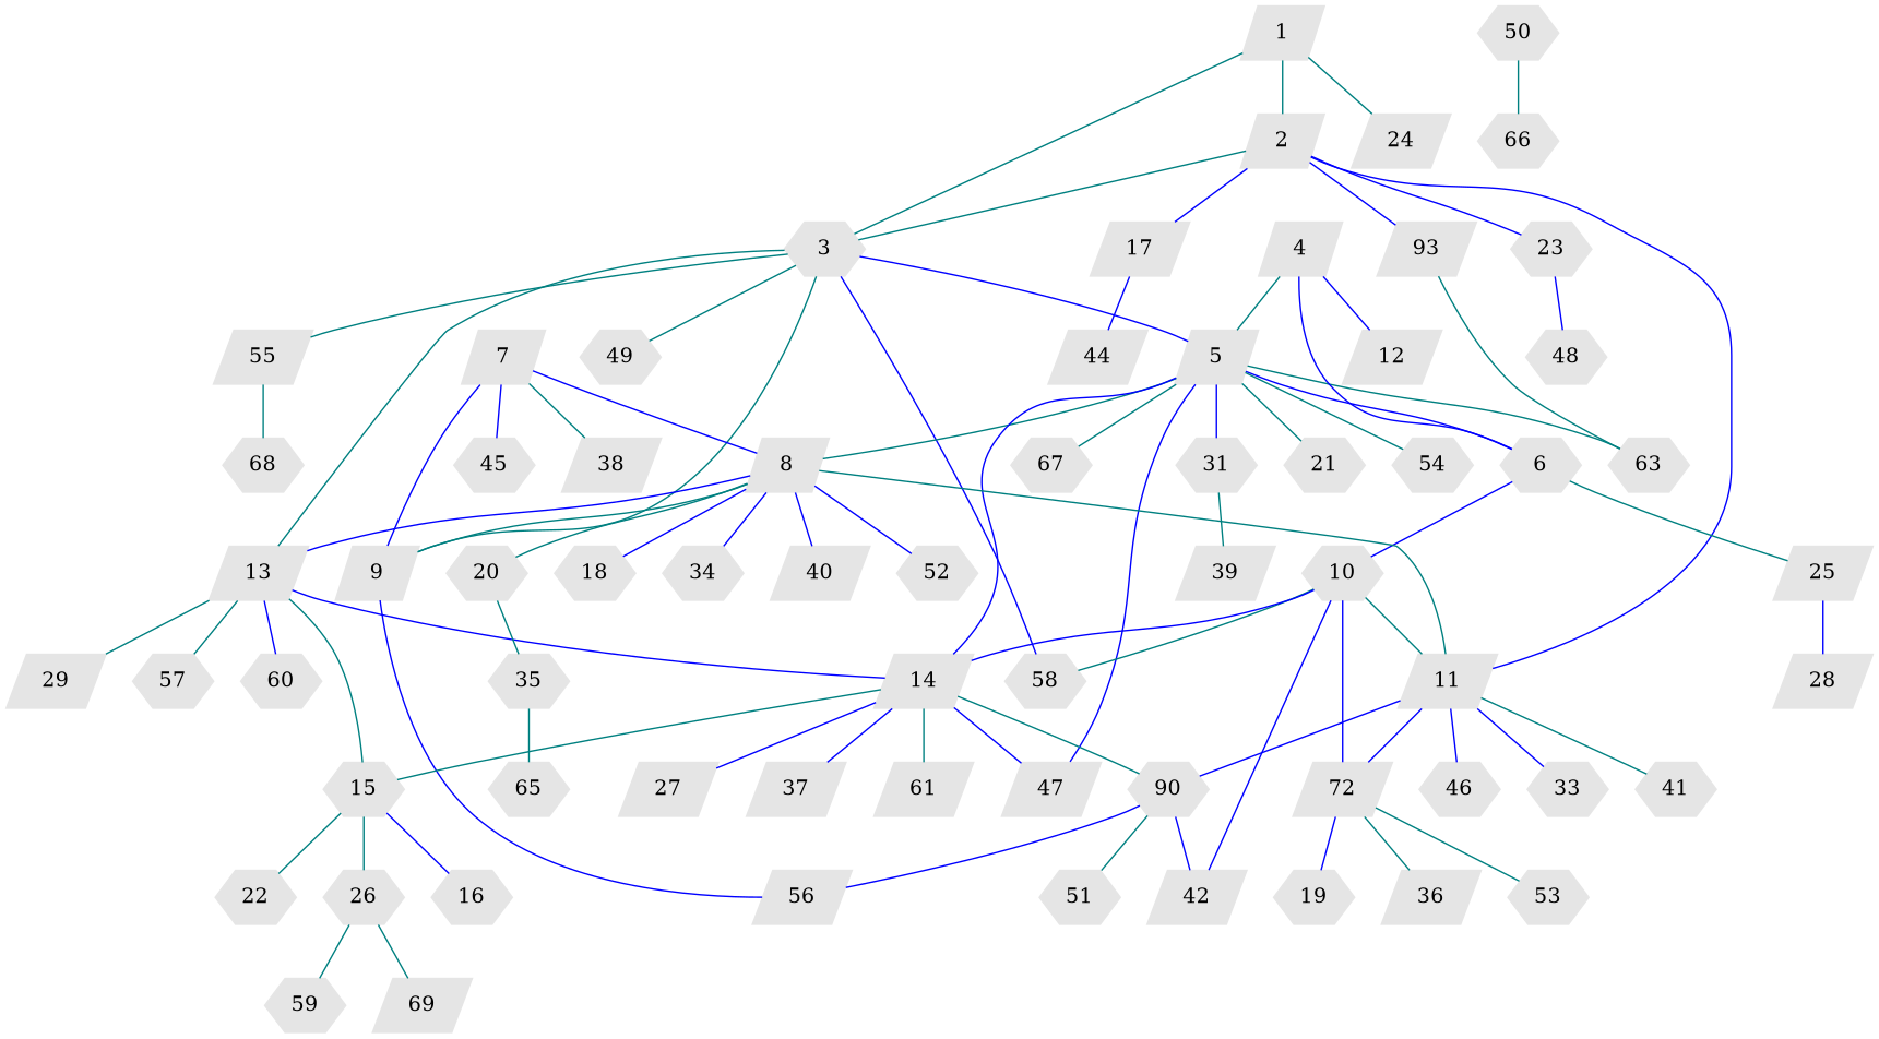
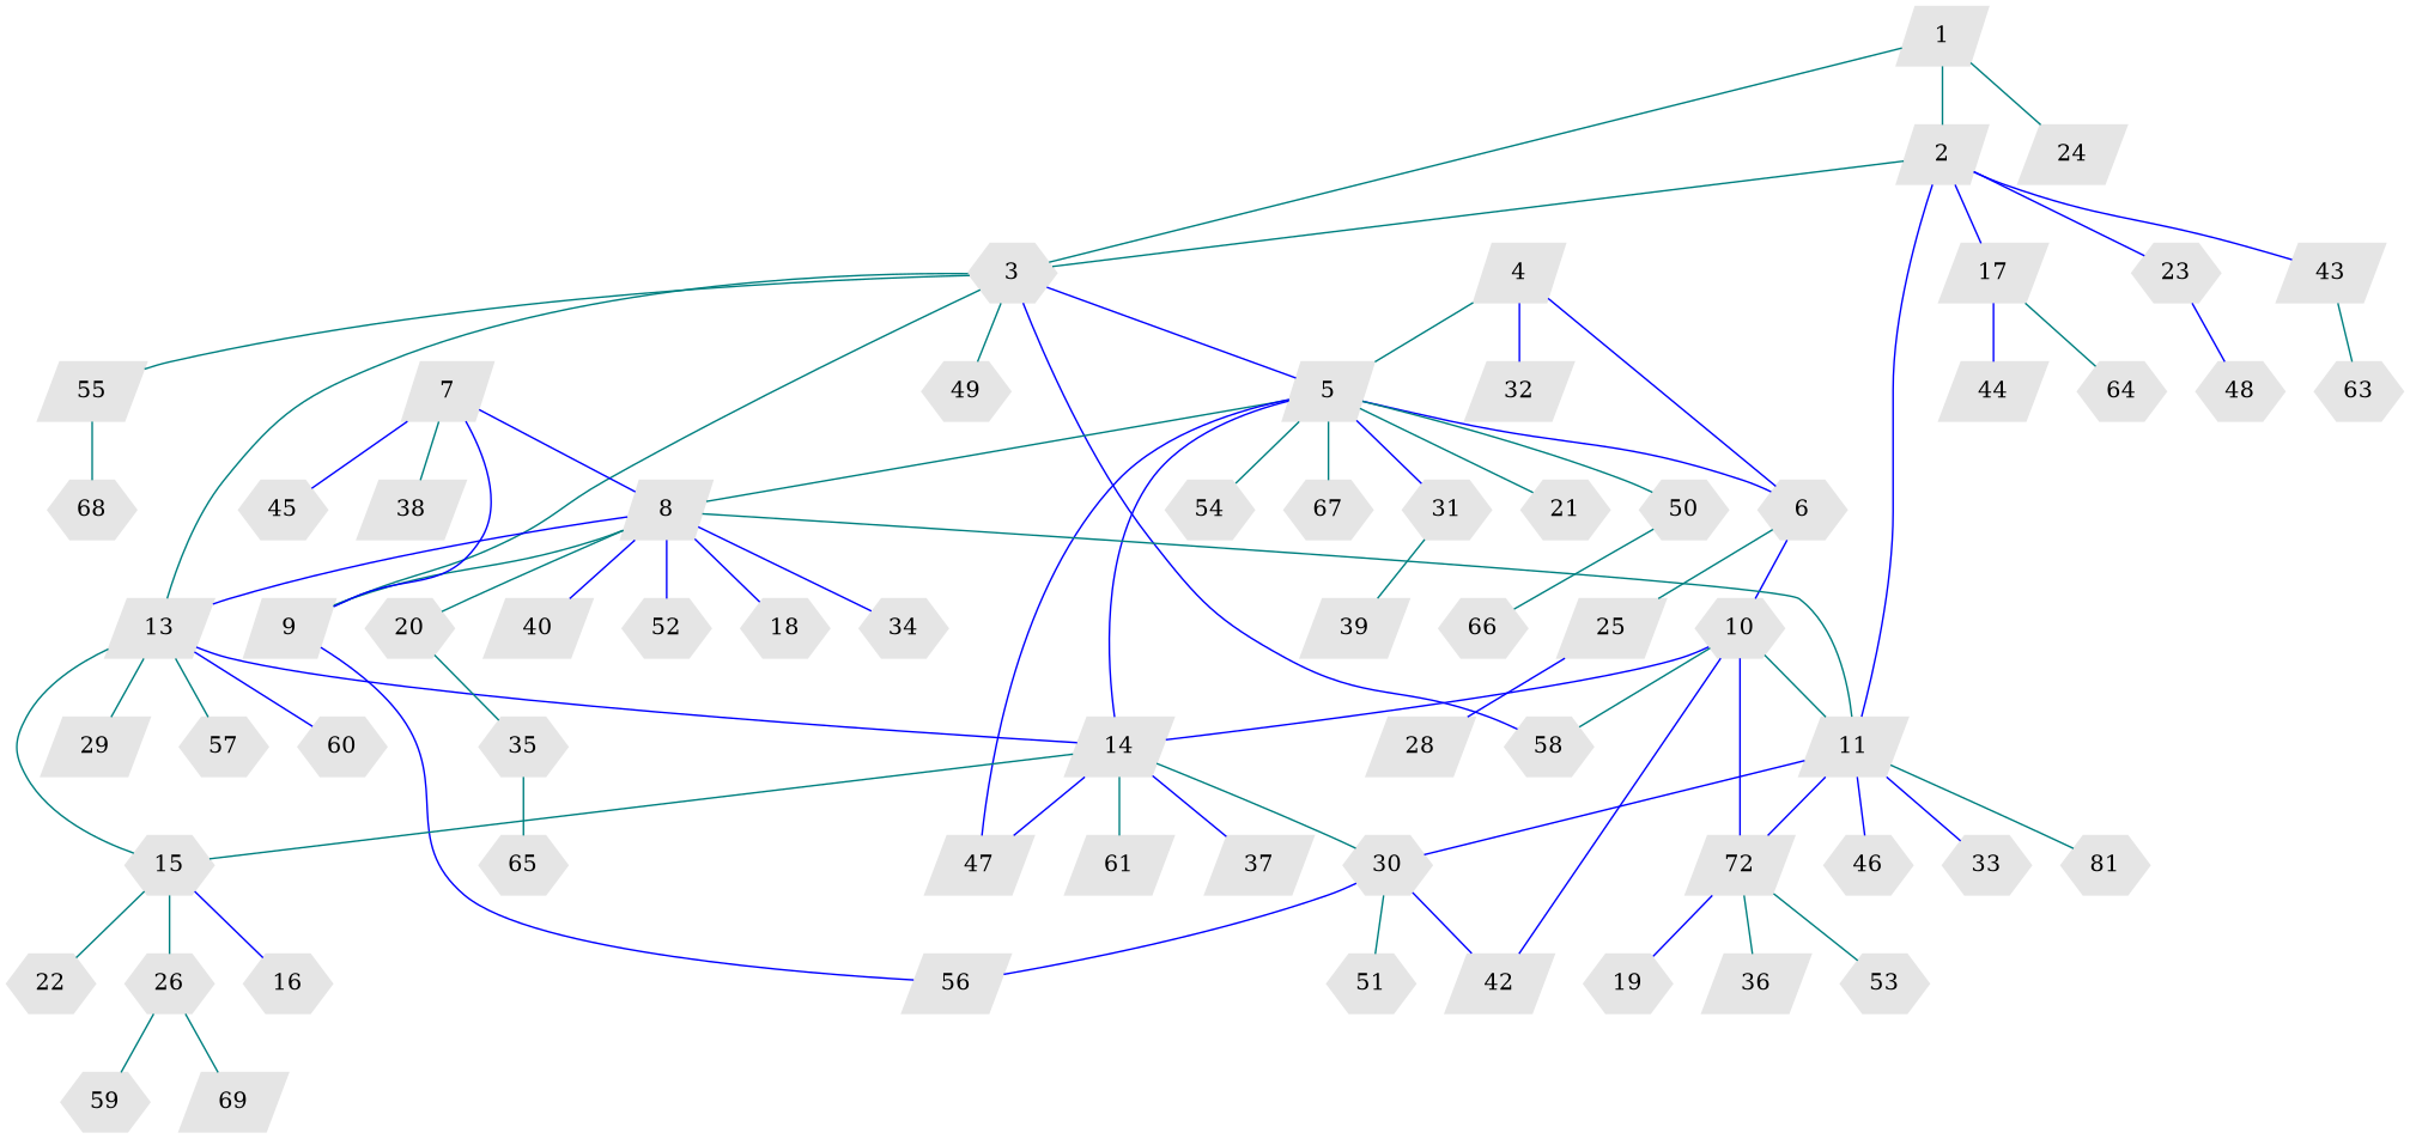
  graph {
    node [color=gray90 shape=hexagon style=filled]
    edge [color=teal]
    1 [shape=parallelogram]
    2 [shape=parallelogram]
    3
    24 [shape=parallelogram]
    11 [shape=parallelogram]
    17 [shape=parallelogram]
    23
-   43 [shape=parallelogram label=93]
+   43 [shape=parallelogram]
    5 [shape=parallelogram]
    9 [shape=parallelogram]
    13 [shape=parallelogram]
    49
    55 [shape=parallelogram]
    58
    n15 [label=72 shape=parallelogram]
-   30 [label=90]
+   30
    33
-   41
+   41 [label=81]
    46
    44 [shape=parallelogram]
+   64
    48
    63
    6
    8 [shape=parallelogram]
    14 [shape=parallelogram]
    21
    31
    47 [shape=parallelogram]
    50
    54
    67
    56 [shape=parallelogram]
    15
    29 [shape=parallelogram]
    57
    60
    68
    4 [shape=parallelogram]
-   32 [shape=parallelogram label=12]
+   32 [shape=parallelogram]
    10
    25 [shape=parallelogram]
    18
    20
    34
    40 [shape=parallelogram]
    52
-   27 [shape=parallelogram]
    37 [shape=parallelogram]
    61 [shape=parallelogram]
    39 [shape=parallelogram]
    66
    42 [shape=parallelogram]
    28 [shape=parallelogram]
    7 [shape=parallelogram]
    38 [shape=parallelogram]
    45
    35
    19
    36 [shape=parallelogram]
    53
    51
    16
    22
    26
    59
    69 [shape=parallelogram]
    65
    1 -- 2
    1 -- 3
    1 -- 24
    2 -- 3
    2 -- 11 [color=blue]
    2 -- 17 [color=blue]
    2 -- 23 [color=blue]
    2 -- 43 [color=blue]
    3 -- 5 [color=blue]
    3 -- 9
    3 -- 13
    3 -- 49
    3 -- 55
    3 -- 58 [color=blue]
    11 -- n15 [color=blue]
    11 -- 30 [color=blue]
    11 -- 33 [color=blue]
    11 -- 41
    11 -- 46 [color=blue]
    17 -- 44 [color=blue]
+   17 -- 64
    23 -- 48 [color=blue]
    43 -- 63
    5 -- 6 [color=blue]
    5 -- 8
    5 -- 14 [color=blue]
    5 -- 21
    5 -- 31 [color=blue]
    5 -- 47 [color=blue]
-   5 -- 63
+   5 -- 50
    5 -- 54
    5 -- 67
    9 -- 56 [color=blue]
    13 -- 14 [color=blue]
    13 -- 15
    13 -- 29
    13 -- 57
    13 -- 60 [color=blue]
    55 -- 68
    n15 -- 19 [color=blue]
    n15 -- 36
    n15 -- 53
    30 -- 56 [color=blue]
    30 -- 42 [color=blue]
    30 -- 51
    6 -- 10 [color=blue]
    6 -- 25
    8 -- 11
    8 -- 9
    8 -- 13 [color=blue]
    8 -- 18 [color=blue]
    8 -- 20
    8 -- 34 [color=blue]
    8 -- 40 [color=blue]
    8 -- 52 [color=blue]
    14 -- 30
    14 -- 47 [color=blue]
    14 -- 15
-   14 -- 27 [color=blue]
    14 -- 37 [color=blue]
    14 -- 61
    31 -- 39
    50 -- 66
    15 -- 16 [color=blue]
    15 -- 22
    15 -- 26
    4 -- 5
    4 -- 6 [color=blue]
    4 -- 32 [color=blue]
    10 -- 11
    10 -- 58
    10 -- n15 [color=blue]
    10 -- 14 [color=blue]
    10 -- 42 [color=blue]
    25 -- 28 [color=blue]
    20 -- 35
    7 -- 9 [color=blue]
    7 -- 8 [color=blue]
    7 -- 38
    7 -- 45 [color=blue]
    35 -- 65
    26 -- 59
    26 -- 69
  }
